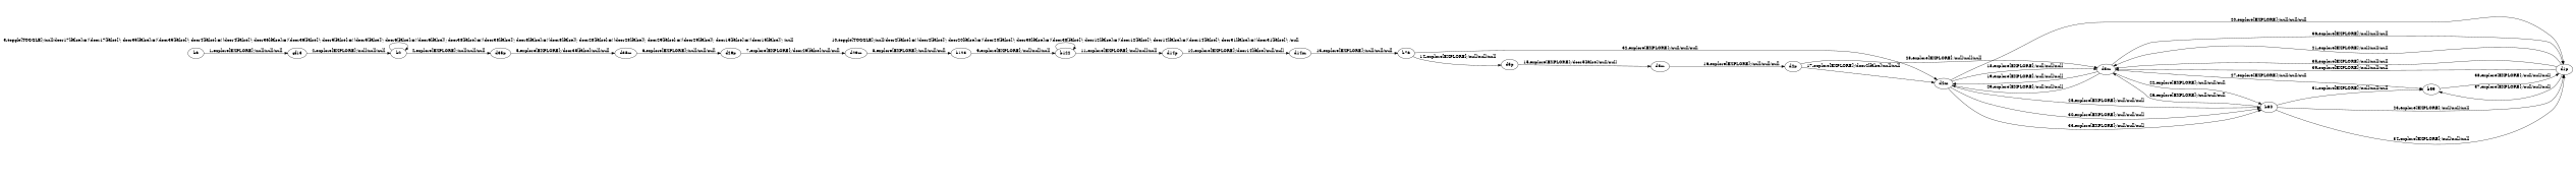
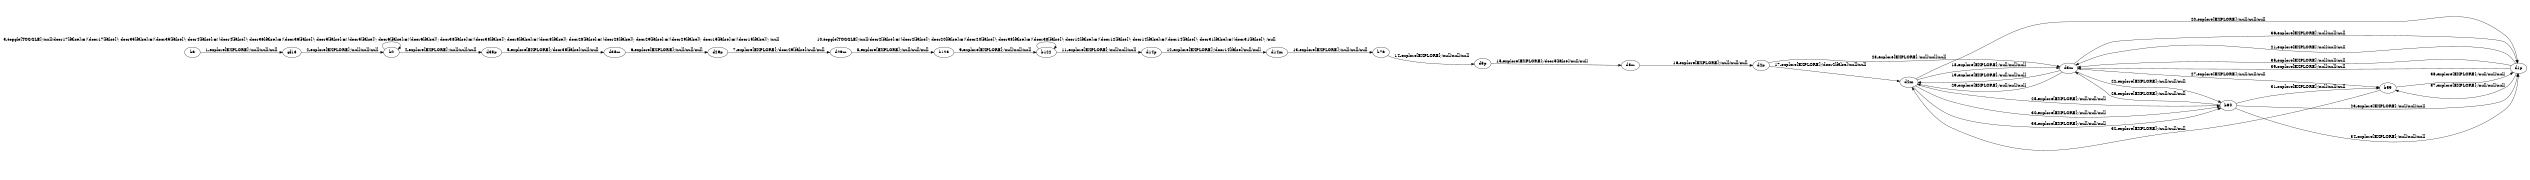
  digraph {
    rankdir=LR
    b6
    gf13
    b0
    d35p
    d35m
    d29p
    d29m
    b123
    b122
    d14p
    d14m
    b76
    d5p
    d5m
    d2p
    d2m
    d3m
    d1p
    b60
    b59
    b6 -> gf13 [label="1-explore[EXPLORE];/null/null/null"]
    gf13 -> b0 [label="2-explore[EXPLORE];/null/null/null"]
    b0 -> b0 [label="3-toggle[TOGGLE];/null/door17[false]:=!(door17[false]); door35[false]:=!(door35[false]); door4[false]:=!(door4[false]); door36[false]:=!(door36[false]); door5[false]:=!(door5[false]); door6[false]:=!(door6[false]); door38[false]:=!(door38[false]); door8[false]:=!(door8[false]); door28[false]:=!(door28[false]); door29[false]:=!(door29[false]); door15[false]:=!(door15[false]); /null"]
    b0 -> d35p [label="4-explore[EXPLORE];/null/null/null"]
    d35p -> d35m [label="5-explore[EXPLORE];/door35[false]/null/null"]
    d35m -> d29p [label="6-explore[EXPLORE];/null/null/null"]
    d29p -> d29m [label="7-explore[EXPLORE];/door29[false]/null/null"]
    d29m -> b123 [label="8-explore[EXPLORE];/null/null/null"]
    b123 -> b122 [label="9-explore[EXPLORE];/null/null/null"]
    b122 -> b122 [label="10-toggle[TOGGLE];/null/door2[false]:=!(door2[false]); door20[false]:=!(door20[false]); door38[false]:=!(door38[false]); door12[false]:=!(door12[false]); door14[false]:=!(door14[false]); door31[false]:=!(door31[false]); /null"]
    b122 -> d14p [label="11-explore[EXPLORE];/null/null/null"]
    d14p -> d14m [label="12-explore[EXPLORE];/door14[false]/null/null"]
    d14m -> b76 [label="13-explore[EXPLORE];/null/null/null"]
    b76 -> d5p [label="14-explore[EXPLORE];/null/null/null"]
    d5p -> d5m [label="15-explore[EXPLORE];/door5[false]/null/null"]
    d5m -> d2p [label="16-explore[EXPLORE];/null/null/null"]
    d2p -> d2m [label="17-explore[EXPLORE];/door2[false]/null/null"]
    d2p -> d3m [label="28-explore[EXPLORE];/null/null/null"]
    d2m -> d3m [label="18-explore[EXPLORE];/null/null/null"]
    d2m -> d1p [label="20-explore[EXPLORE];/null/null/null"]
    d2m -> b60 [label="25-explore[EXPLORE];/null/null/null"]
    d2m -> b60 [label="30-explore[EXPLORE];/null/null/null"]
    d2m -> b60 [label="33-explore[EXPLORE];/null/null/null"]
    d3m -> d2m [label="19-explore[EXPLORE];/null/null/null"]
    d3m -> d2m [label="29-explore[EXPLORE];/null/null/null"]
    d3m -> d1p [label="36-explore[EXPLORE];/null/null/null"]
    d3m -> b60 [label="22-explore[EXPLORE];/null/null/null"]
    d3m -> b59 [label="27-explore[EXPLORE];/null/null/null"]
    d1p -> d3m [label="21-explore[EXPLORE];/null/null/null"]
    d1p -> d3m [label="35-explore[EXPLORE];/null/null/null"]
    d1p -> d3m [label="39-explore[EXPLORE];/null/null/null"]
    d1p -> b59 [label="37-explore[EXPLORE];/null/null/null"]
    b60 -> d3m [label="26-explore[EXPLORE];/null/null/null"]
    b60 -> d1p [label="23-explore[EXPLORE];/null/null/null"]
    b60 -> d1p [label="34-explore[EXPLORE];/null/null/null"]
    b60 -> b59 [label="31-explore[EXPLORE];/null/null/null"]
-   b76 -> d2m [label="32-explore[EXPLORE];/null/null/null"]
+   b59 -> d2m [label="32-explore[EXPLORE];/null/null/null"]
    b59 -> d1p [label="38-explore[EXPLORE];/null/null/null"]
  }
